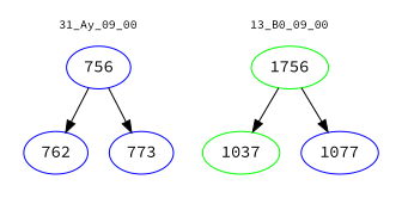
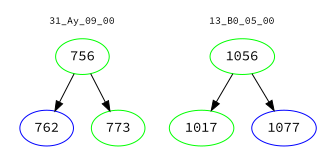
  digraph {
    fontname="Source Code Pro"
    node [color=green fontname="Source Code Pro"]
    edge [color=black fontname="Source Code Pro"]
-   n1 [color=blue label=756]
+   n1 [label=756]
    n2 [color=blue label=762]
-   n3 [color=blue label=773]
-   n4 [label=1756]
-   n5 [label=1037]
+   n3 [label=773]
+   n4 [label=1056]
+   n5 [label=1017]
    n6 [color=blue label=1077]
    subgraph cluster_1 {
      color=white
      fontsize=10
      label="31_Ay_09_00"
      n1
      n2
      n3
    }
    subgraph cluster_2 {
      color=white
      fontsize=10
-     label="13_B0_09_00"
+     label="13_B0_05_00"
      n4
      n5
      n6
    }
    n1 -> n2
    n1 -> n3
    n4 -> n5
    n4 -> n6
  }
